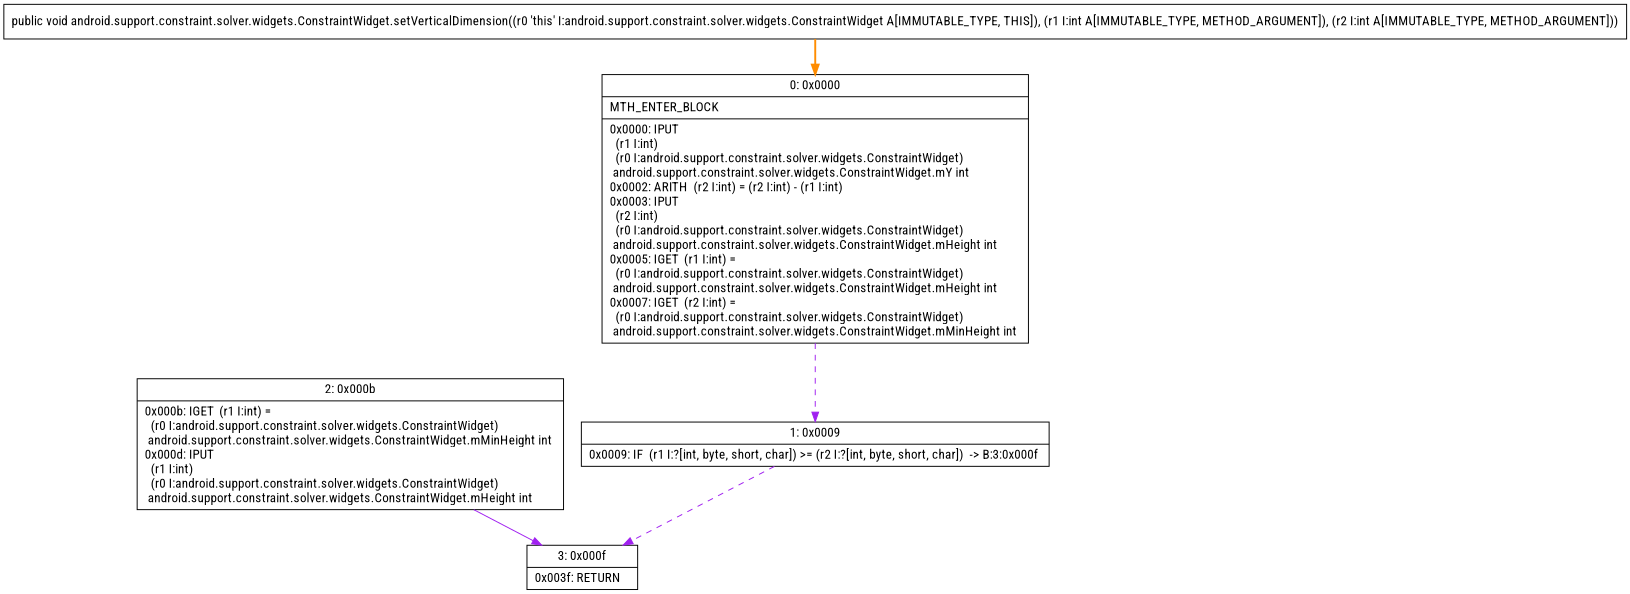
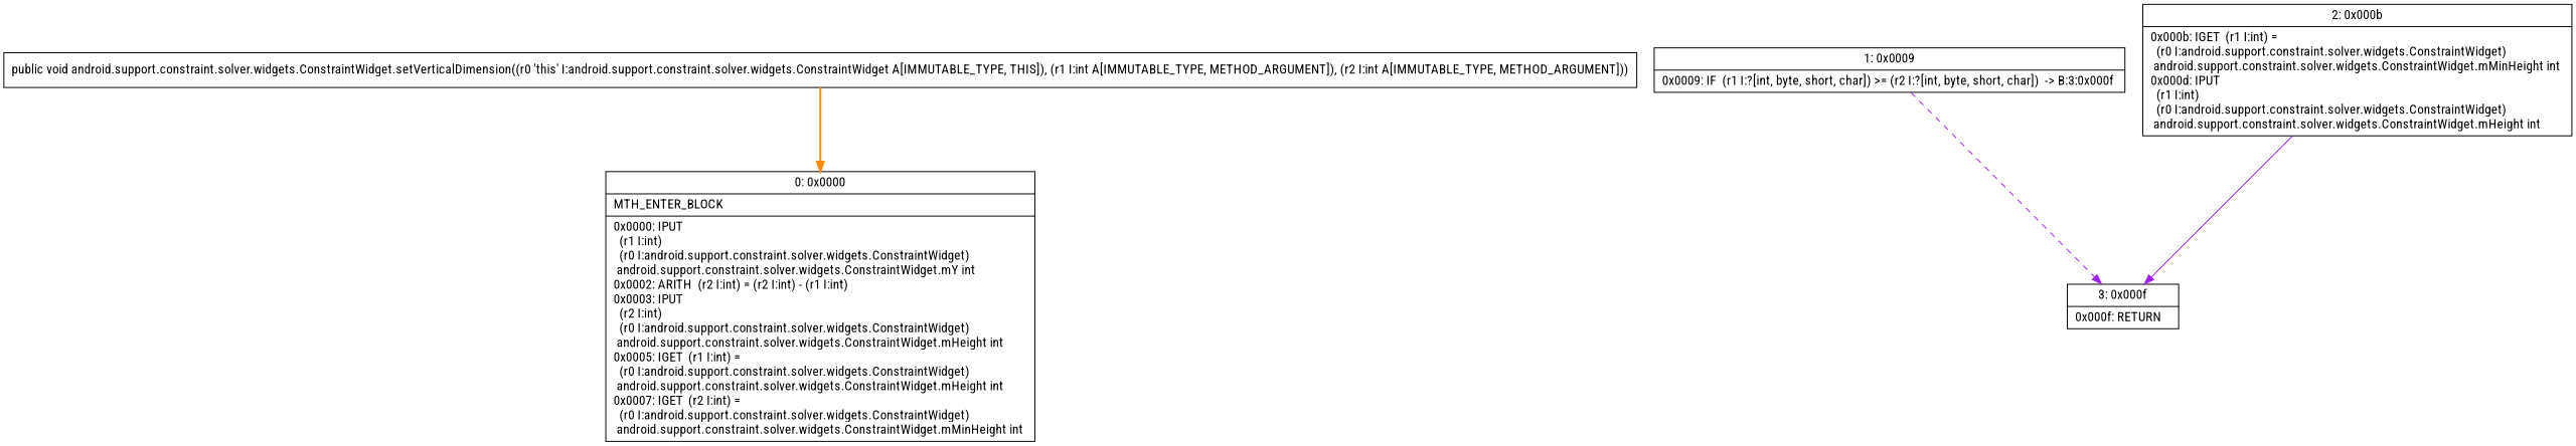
  digraph {
    fontname="Roboto Condensed"
    node [fontname="Roboto Condensed" shape=record]
    edge [color=purple fontname="Roboto Condensed" style=dashed]
    n1 [label="{0\:\ 0x0000|MTH_ENTER_BLOCK\l|0x0000: IPUT  \l  (r1 I:int)\l  (r0 I:android.support.constraint.solver.widgets.ConstraintWidget)\l android.support.constraint.solver.widgets.ConstraintWidget.mY int \l0x0002: ARITH  (r2 I:int) = (r2 I:int) \- (r1 I:int) \l0x0003: IPUT  \l  (r2 I:int)\l  (r0 I:android.support.constraint.solver.widgets.ConstraintWidget)\l android.support.constraint.solver.widgets.ConstraintWidget.mHeight int \l0x0005: IGET  (r1 I:int) = \l  (r0 I:android.support.constraint.solver.widgets.ConstraintWidget)\l android.support.constraint.solver.widgets.ConstraintWidget.mHeight int \l0x0007: IGET  (r2 I:int) = \l  (r0 I:android.support.constraint.solver.widgets.ConstraintWidget)\l android.support.constraint.solver.widgets.ConstraintWidget.mMinHeight int \l}"]
    n2 [label="{1\:\ 0x0009|0x0009: IF  (r1 I:?[int, byte, short, char]) \>= (r2 I:?[int, byte, short, char])  \-\> B:3:0x000f \l}"]
-   n3 [label="{3\:\ 0x000f|0x003f: RETURN   \l}"]
+   n3 [label="{3\:\ 0x000f|0x000f: RETURN   \l}"]
    n4 [label="{2\:\ 0x000b|0x000b: IGET  (r1 I:int) = \l  (r0 I:android.support.constraint.solver.widgets.ConstraintWidget)\l android.support.constraint.solver.widgets.ConstraintWidget.mMinHeight int \l0x000d: IPUT  \l  (r1 I:int)\l  (r0 I:android.support.constraint.solver.widgets.ConstraintWidget)\l android.support.constraint.solver.widgets.ConstraintWidget.mHeight int \l}"]
    n5 [label="{public void android.support.constraint.solver.widgets.ConstraintWidget.setVerticalDimension((r0 'this' I:android.support.constraint.solver.widgets.ConstraintWidget A[IMMUTABLE_TYPE, THIS]), (r1 I:int A[IMMUTABLE_TYPE, METHOD_ARGUMENT]), (r2 I:int A[IMMUTABLE_TYPE, METHOD_ARGUMENT])) }"]
-   n1 -> n2
    n2 -> n3
    n4 -> n3 [style=solid]
    n5 -> n1 [color=darkorange style=bold]
  }
